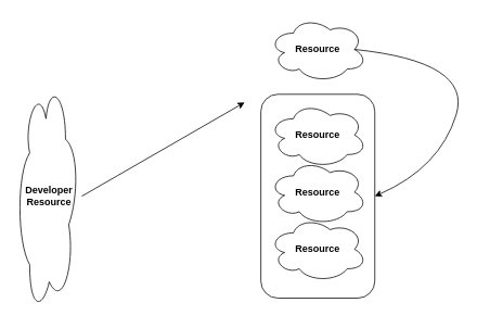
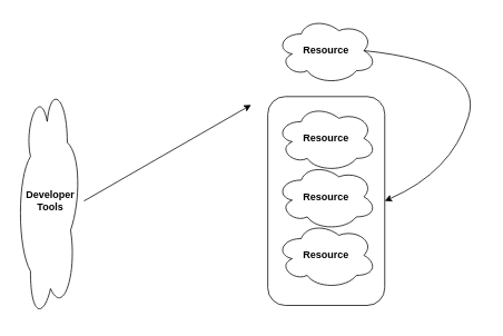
  <mxCell id="0" />
  <mxCell id="1" parent="0" />
- <mxCell id="2" value="&lt;b&gt;Developer Resource&lt;/b&gt;" style="ellipse;shape=cloud;whiteSpace=wrap;html=1;direction=south;" parent="1" vertex="1"><mxGeometry x="20" y="100" width="80" height="280" as="geometry" /></mxCell>
+ <mxCell id="2" value="&lt;b&gt;Developer Tools&lt;/b&gt;" style="ellipse;shape=cloud;whiteSpace=wrap;html=1;direction=south;" parent="1" vertex="1"><mxGeometry x="20" y="100" width="80" height="280" as="geometry" /></mxCell>
  <mxCell id="3" value="&lt;b&gt;Resource&lt;br&gt;&lt;/b&gt;" style="ellipse;shape=cloud;whiteSpace=wrap;html=1;" parent="1" vertex="1"><mxGeometry x="330" y="125" width="120" height="80" as="geometry" /></mxCell>
  <mxCell id="4" value="&lt;b&gt;Resource&lt;br&gt;&lt;/b&gt;" style="ellipse;shape=cloud;whiteSpace=wrap;html=1;" parent="1" vertex="1"><mxGeometry x="330" y="195" width="120" height="80" as="geometry" /></mxCell>
  <mxCell id="5" value="&lt;b&gt;Resource&lt;br&gt;&lt;/b&gt;" style="ellipse;shape=cloud;whiteSpace=wrap;html=1;" parent="1" vertex="1"><mxGeometry x="330" y="265" width="120" height="80" as="geometry" /></mxCell>
  <mxCell id="6" value="" style="endArrow=classic;html=1;entryX=0;entryY=1;entryDx=0;entryDy=0;" parent="1" target="8" edge="1"><mxGeometry width="50" height="50" relative="1" as="geometry"><mxPoint x="100" y="240" as="sourcePoint" /><mxPoint x="320" y="235" as="targetPoint" /></mxGeometry></mxCell>
  <mxCell id="7" value="" style="rounded=1;whiteSpace=wrap;html=1;fillColor=none;" parent="1" vertex="1"><mxGeometry x="320" y="115" width="140" height="250" as="geometry" /></mxCell>
  <mxCell id="8" value="" style="shape=image;html=1;verticalAlign=top;verticalLabelPosition=bottom;labelBackgroundColor=#ffffff;imageAspect=0;aspect=fixed;image=https://cdn1.iconfinder.com/data/icons/material-core/20/account-circle-128.png;fillColor=none;" parent="1" vertex="1"><mxGeometry x="300" y="67" width="58" height="58" as="geometry" /></mxCell>
  <mxCell id="9" value="&lt;b&gt;Resource&lt;/b&gt;" style="ellipse;shape=cloud;whiteSpace=wrap;html=1;fillColor=none;" parent="1" vertex="1"><mxGeometry x="330" y="20" width="120" height="80" as="geometry" /></mxCell>
  <mxCell id="10" value="" style="curved=1;endArrow=classic;html=1;exitX=0.875;exitY=0.5;exitDx=0;exitDy=0;exitPerimeter=0;entryX=1;entryY=0.5;entryDx=0;entryDy=0;" edge="1" parent="1" source="9" target="7"><mxGeometry width="50" height="50" relative="1" as="geometry"><mxPoint x="520" y="105" as="sourcePoint" /><mxPoint x="580" y="135" as="targetPoint" /><Array as="points"><mxPoint x="580" y="75" /><mxPoint x="540" y="205" /></Array></mxGeometry></mxCell>
